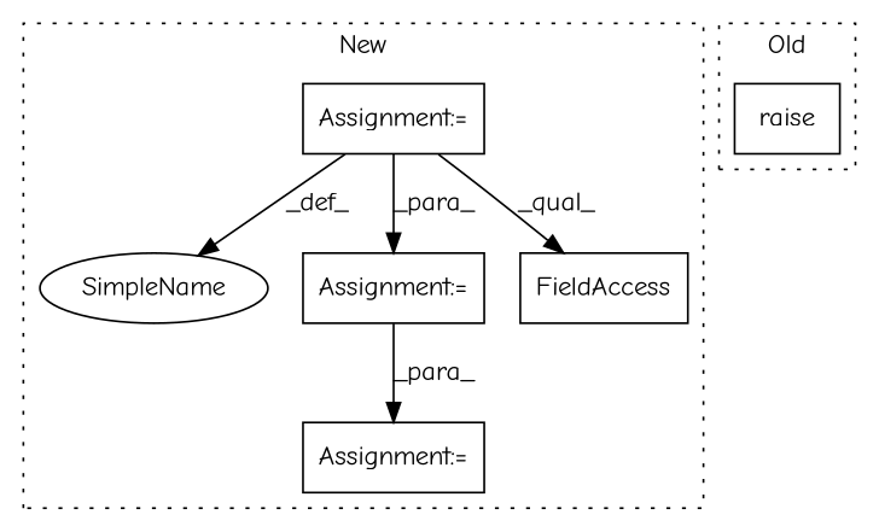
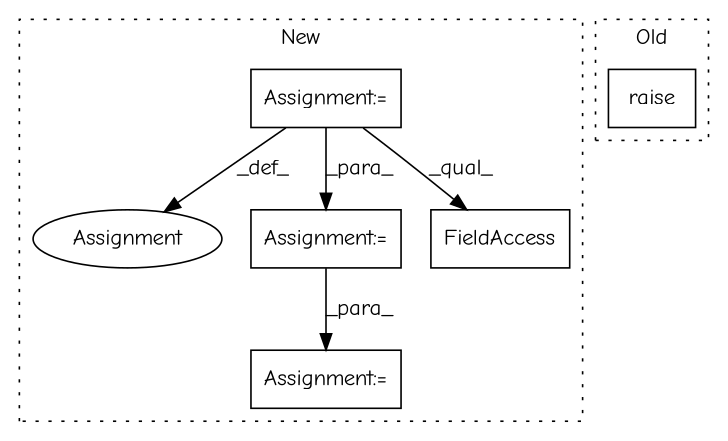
  digraph {
    fontname="Comic Neue"
    node [a=7 fontname="Comic Neue" l=1 shape=box]
    edge [fontname="Comic Neue"]
    n1 [l=6 label="Assignment:=" s=1752]
    n2 [label="Assignment:=" s=2477]
-   n3 [a=42 label=SimpleName s=2268 shape=ellipse]
+   n3 [a=42 label=Assignment s=2268 shape=ellipse]
    n4 [label="Assignment:=" s=2417]
    n5 [a=22 l=15 label=FieldAccess s=2494]
    n6 [a=32 l=7 label=raise s=1774]
    subgraph cluster_1 {
      label=New
      style=dotted
      n1
      n2
      n3
      n4
      n5
    }
    subgraph cluster_2 {
      label=Old
      style=dotted
      n6
    }
    n1 -> n3 [label=_def_]
    n1 -> n4 [label=_para_]
    n1 -> n5 [label=_qual_]
    n4 -> n2 [label=_para_]
  }
